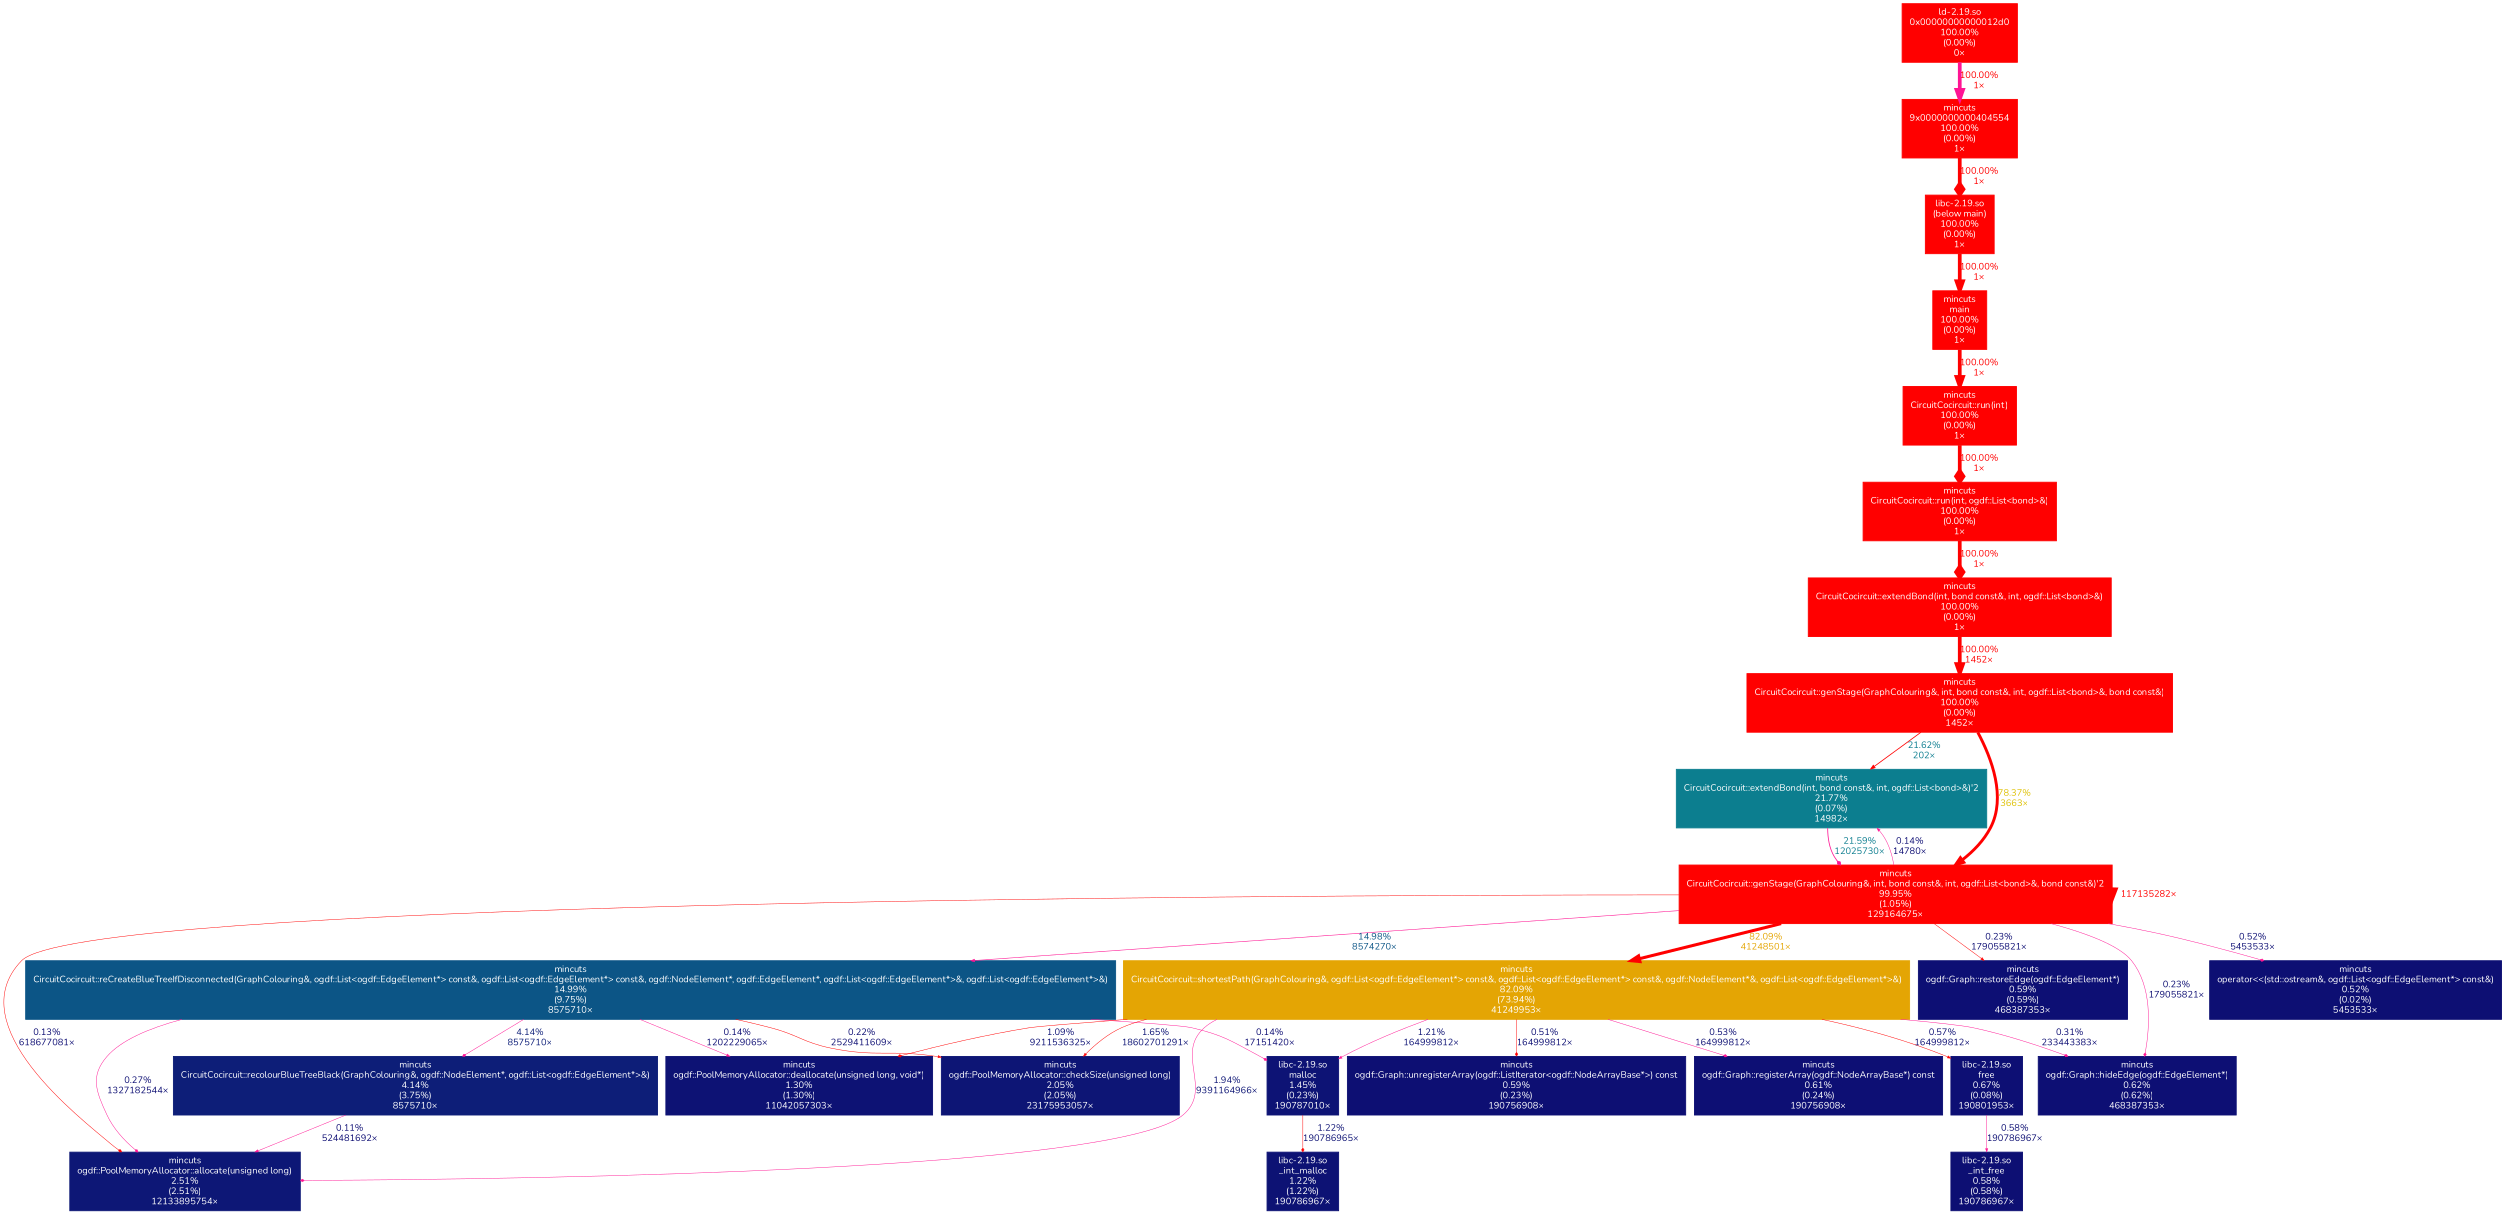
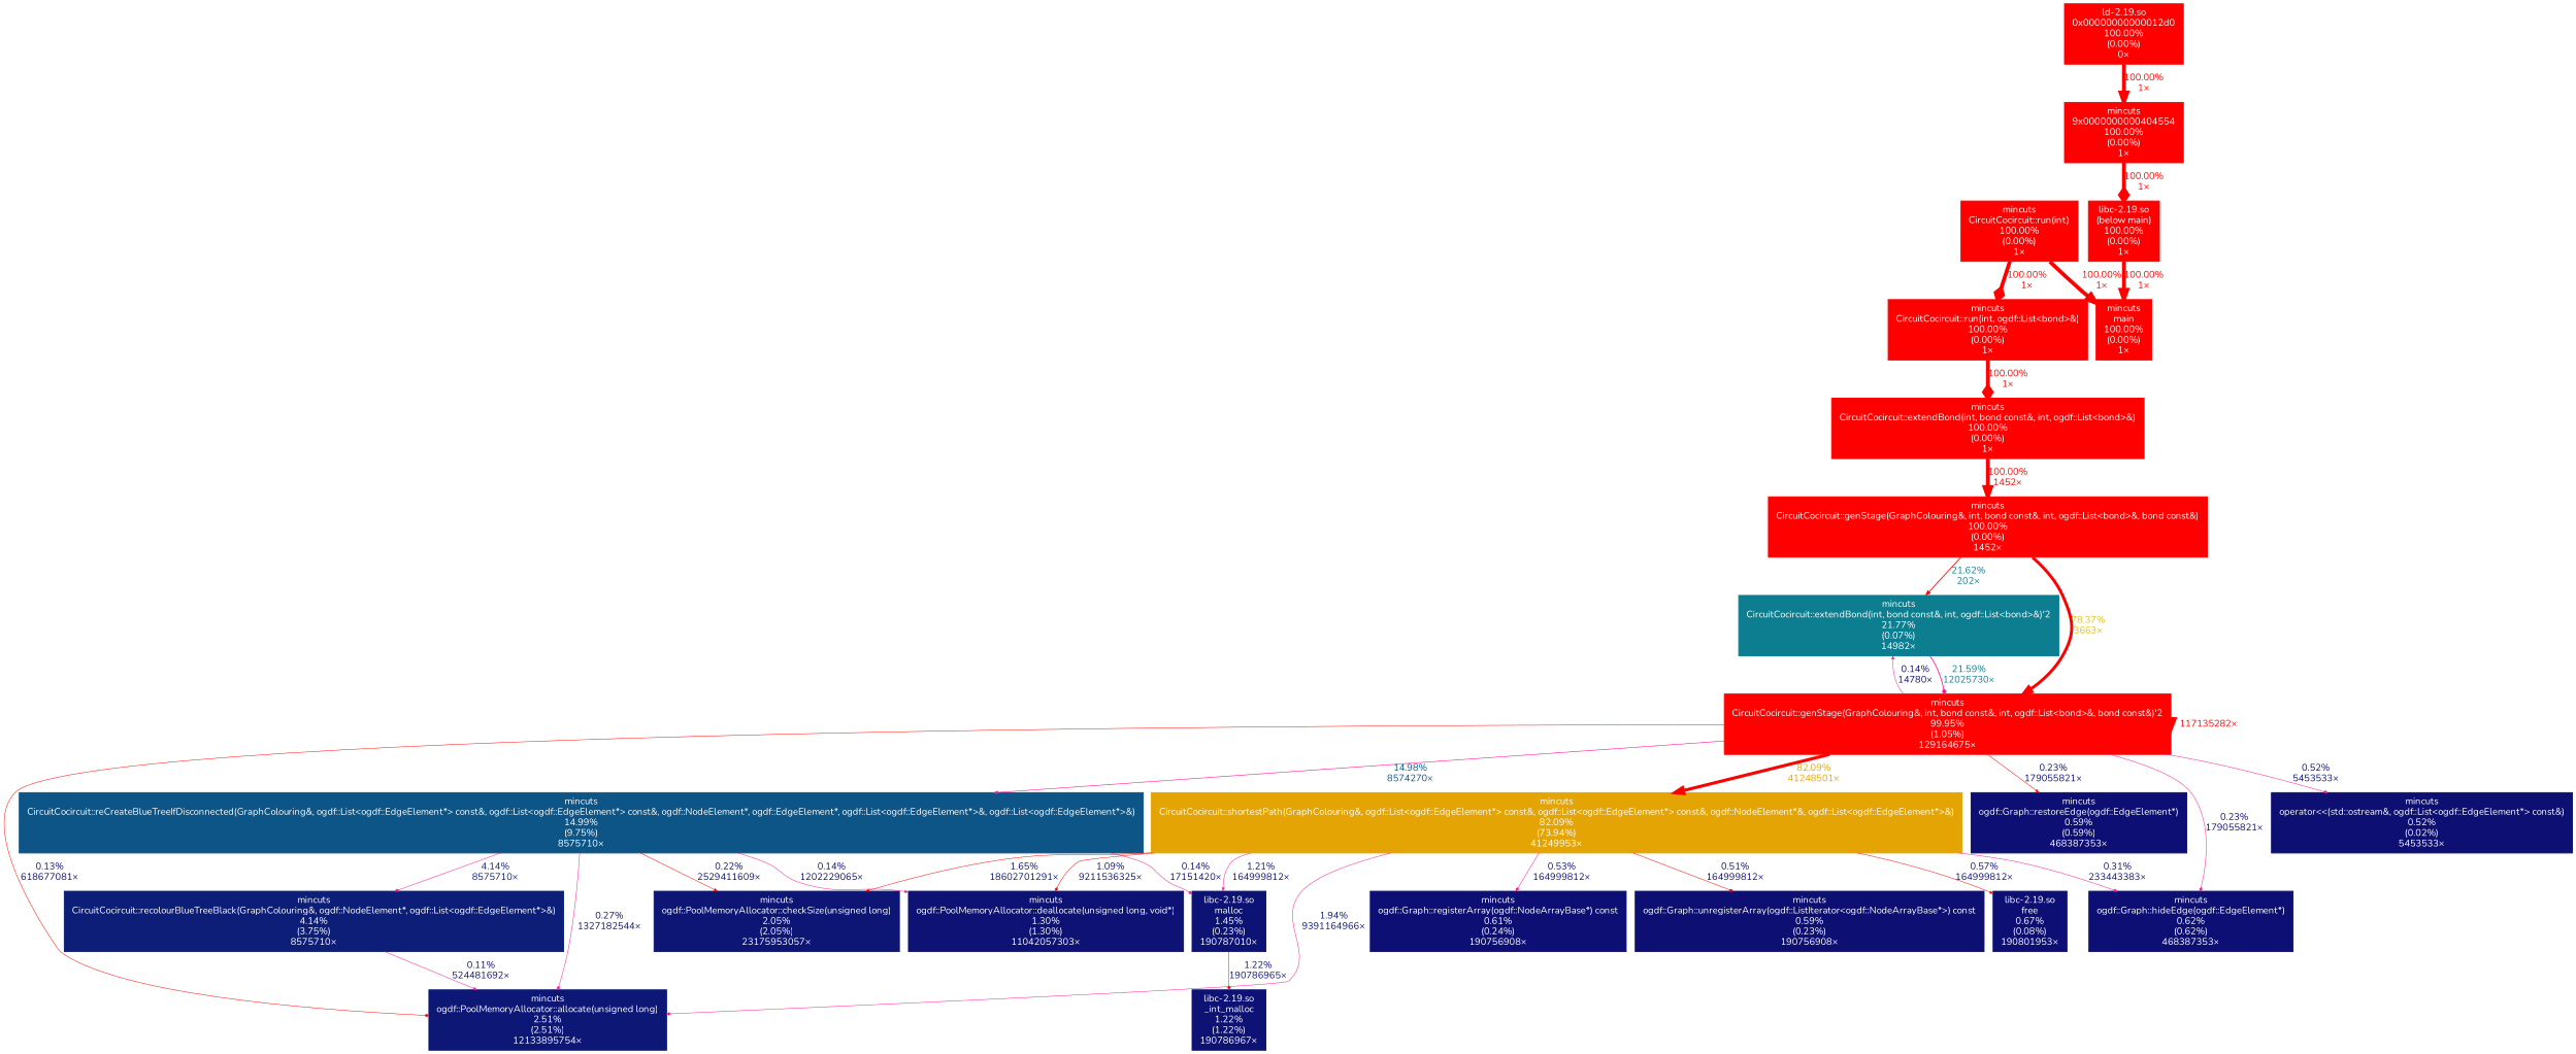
  digraph {
    fontname=Nunito
    nodesep=0.125
    ranksep=0.25
    node [color="#ff0000" fontcolor="#ffffff" fontname=Nunito fontsize=10.00 shape=box style=filled]
    edge [arrowhead=normal arrowsize=0.35 color=red fontcolor="#ff0000" fontname=Nunito fontsize=10.00 labeldistance=0.50 penwidth=0.50]
    n1 [height=0 label="libc-2.19.so\n(below main)\n100.00%\n(0.00%)\n1×" width=0]
    n2 [height=0 label="mincuts\nmain\n100.00%\n(0.00%)\n1×" width=0]
    n3 [height=0 label="mincuts\nCircuitCocircuit::run(int)\n100.00%\n(0.00%)\n1×" width=0]
    n4 [height=0 label="mincuts\nCircuitCocircuit::run(int, ogdf::List<bond>&)\n100.00%\n(0.00%)\n1×" width=0]
    n5 [height=0 label="ld-2.19.so\n0x00000000000012d0\n100.00%\n(0.00%)\n0×" width=0]
    n6 [height=0 label="mincuts\n9x0000000000404554\n100.00%\n(0.00%)\n1×" width=0]
    n7 [height=0 label="mincuts\nCircuitCocircuit::extendBond(int, bond const&, int, ogdf::List<bond>&)\n100.00%\n(0.00%)\n1×" width=0]
    n8 [height=0 label="mincuts\nCircuitCocircuit::genStage(GraphColouring&, int, bond const&, int, ogdf::List<bond>&, bond const&)\n100.00%\n(0.00%)\n1452×" width=0]
    n9 [color="#0c7e8f" height=0 label="mincuts\nCircuitCocircuit::extendBond(int, bond const&, int, ogdf::List<bond>&)'2\n21.77%\n(0.07%)\n14982×" width=0]
    n10 [color="#ff0100" height=0 label="mincuts\nCircuitCocircuit::genStage(GraphColouring&, int, bond const&, int, ogdf::List<bond>&, bond const&)'2\n99.95%\n(1.05%)\n129164675×" width=0]
    n11 [color="#0c5586" height=0 label="mincuts\nCircuitCocircuit::reCreateBlueTreeIfDisconnected(GraphColouring&, ogdf::List<ogdf::EdgeElement*> const&, ogdf::List<ogdf::EdgeElement*> const&, ogdf::NodeElement*, ogdf::EdgeElement*, ogdf::List<ogdf::EdgeElement*>&, ogdf::List<ogdf::EdgeElement*>&)\n14.99%\n(9.75%)\n8575710×" width=0]
    n12 [color="#e4a504" height=0 label="mincuts\nCircuitCocircuit::shortestPath(GraphColouring&, ogdf::List<ogdf::EdgeElement*> const&, ogdf::List<ogdf::EdgeElement*> const&, ogdf::NodeElement*&, ogdf::List<ogdf::EdgeElement*>&)\n82.09%\n(73.94%)\n41249953×" width=0]
    n13 [color="#0d0f74" height=0 label="mincuts\nogdf::Graph::hideEdge(ogdf::EdgeElement*)\n0.62%\n(0.62%)\n468387353×" width=0]
    n14 [color="#0d0f74" height=0 label="mincuts\nogdf::Graph::restoreEdge(ogdf::EdgeElement*)\n0.59%\n(0.59%)\n468387353×" width=0]
    n15 [color="#0d1776" height=0 label="mincuts\nogdf::PoolMemoryAllocator::allocate(unsigned long)\n2.51%\n(2.51%)\n12133895754×" width=0]
    n16 [color="#0d0f73" height=0 label="mincuts\noperator<<(std::ostream&, ogdf::List<ogdf::EdgeElement*> const&)\n0.52%\n(0.02%)\n5453533×" width=0]
    n17 [color="#0d1e78" height=0 label="mincuts\nCircuitCocircuit::recolourBlueTreeBlack(GraphColouring&, ogdf::NodeElement*, ogdf::List<ogdf::EdgeElement*>&)\n4.14%\n(3.75%)\n8575710×" width=0]
    n18 [color="#0d1375" height=0 label="libc-2.19.so\nmalloc\n1.45%\n(0.23%)\n190787010×" width=0]
    n19 [color="#0d1575" height=0 label="mincuts\nogdf::PoolMemoryAllocator::checkSize(unsigned long)\n2.05%\n(2.05%)\n23175953057×" width=0]
    n20 [color="#0d1274" height=0 label="mincuts\nogdf::PoolMemoryAllocator::deallocate(unsigned long, void*)\n1.30%\n(1.30%)\n11042057303×" width=0]
    n21 [color="#0d0f74" height=0 label="libc-2.19.so\nfree\n0.67%\n(0.08%)\n190801953×" width=0]
    n22 [color="#0d0f74" height=0 label="mincuts\nogdf::Graph::registerArray(ogdf::NodeArrayBase*) const\n0.61%\n(0.24%)\n190756908×" width=0]
    n23 [color="#0d0f73" height=0 label="mincuts\nogdf::Graph::unregisterArray(ogdf::ListIterator<ogdf::NodeArrayBase*>) const\n0.59%\n(0.23%)\n190756908×" width=0]
    n24 [color="#0d1274" height=0 label="libc-2.19.so\n_int_malloc\n1.22%\n(1.22%)\n190786967×" width=0]
-   n25 [color="#0d0f73" height=0 label="libc-2.19.so\n_int_free\n0.58%\n(0.58%)\n190786967×" width=0]
    n1 -> n2 [arrowsize=1.00 label="100.00%\n1×" labeldistance=4.00 penwidth=4.00]
-   n2 -> n3 [arrowsize=1.00 label="100.00%\n1×" labeldistance=4.00 penwidth=4.00]
+   n3 -> n2 [arrowsize=1.00 label="100.00%\n1×" labeldistance=4.00 penwidth=4.00]
    n3 -> n4 [arrowhead=diamond arrowsize=1.00 label="100.00%\n1×" labeldistance=4.00 penwidth=4.00]
    n4 -> n7 [arrowhead=diamond arrowsize=1.00 label="100.00%\n1×" labeldistance=4.00 penwidth=4.00]
-   n5 -> n6 [arrowsize=1.00 color=deeppink label="100.00%\n1×" labeldistance=4.00 penwidth=4.00]
+   n5 -> n6 [arrowsize=1.00 label="100.00%\n1×" labeldistance=4.00 penwidth=4.00]
    n6 -> n1 [arrowhead=diamond arrowsize=1.00 label="100.00%\n1×" labeldistance=4.00 penwidth=4.00]
    n7 -> n8 [arrowsize=1.00 label="100.00%\n1452×" labeldistance=4.00 penwidth=4.00]
    n8 -> n9 [arrowsize=0.47 fontcolor="#0c7d8f" label="21.62%\n202×" labeldistance=0.86 penwidth=0.86]
    n8 -> n10 [arrowsize=0.89 fontcolor="#dec105" label="78.37%\n3663×" labeldistance=3.13 penwidth=3.13]
    n9 -> n10 [arrowhead=diamond arrowsize=0.46 color=deeppink fontcolor="#0c7d8f" label="21.59%\n12025730×" labeldistance=0.86 penwidth=0.86]
    n10 -> n9 [color=deeppink fontcolor="#0d0d73" label="0.14%\n14780×"]
    n10 -> n10 [arrowsize=1.00 fontcolor="#ff0100" label="117135282×" labeldistance=4.00 penwidth=4.00]
    n10 -> n11 [arrowsize=0.39 color=deeppink fontcolor="#0c5586" label="14.98%\n8574270×" labeldistance=0.60 penwidth=0.60]
    n10 -> n12 [arrowsize=0.91 fontcolor="#e4a504" label="82.09%\n41248501×" labeldistance=3.28 penwidth=3.28]
    n10 -> n13 [arrowhead=diamond color=deeppink fontcolor="#0d0e73" label="0.23%\n179055821×"]
    n10 -> n14 [fontcolor="#0d0e73" label="0.23%\n179055821×"]
    n10 -> n15 [arrowhead=diamond fontcolor="#0d0d73" label="0.13%\n618677081×"]
    n10 -> n16 [arrowhead=diamond color=deeppink fontcolor="#0d0f73" label="0.52%\n5453533×"]
    n11 -> n15 [arrowhead=diamond color=deeppink fontcolor="#0d0e73" label="0.27%\n1327182544×"]
    n11 -> n17 [arrowhead=diamond color=deeppink fontcolor="#0d1e78" label="4.14%\n8575710×"]
    n11 -> n18 [arrowhead=diamond color=deeppink fontcolor="#0d0d73" label="0.14%\n17151420×"]
    n11 -> n19 [fontcolor="#0d0e73" label="0.22%\n2529411609×"]
    n11 -> n20 [color=deeppink fontcolor="#0d0d73" label="0.14%\n1202229065×"]
    n12 -> n13 [arrowhead=diamond color=deeppink fontcolor="#0d0e73" label="0.31%\n233443383×"]
    n12 -> n15 [arrowhead=diamond color=deeppink fontcolor="#0d1575" label="1.94%\n9391164966×"]
    n12 -> n18 [color=deeppink fontcolor="#0d1274" label="1.21%\n164999812×"]
    n12 -> n19 [fontcolor="#0d1475" label="1.65%\n18602701291×"]
    n12 -> n20 [arrowhead=diamond fontcolor="#0d1174" label="1.09%\n9211536325×"]
    n12 -> n21 [fontcolor="#0d0f73" label="0.57%\n164999812×"]
    n12 -> n22 [arrowhead=diamond color=deeppink fontcolor="#0d0f73" label="0.53%\n164999812×"]
    n12 -> n23 [arrowhead=diamond fontcolor="#0d0f73" label="0.51%\n164999812×"]
    n17 -> n15 [color=deeppink fontcolor="#0d0d73" label="0.11%\n524481692×"]
    n18 -> n24 [arrowhead=diamond fontcolor="#0d1274" label="1.22%\n190786965×"]
-   n21 -> n25 [color=deeppink fontcolor="#0d0f73" label="0.58%\n190786967×"]
  }
